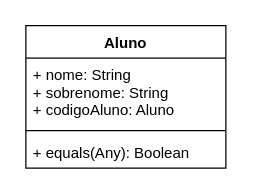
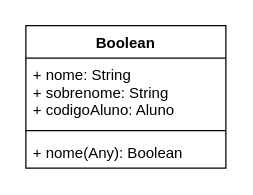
  <mxCell id="0" />
  <mxCell id="1" parent="0" />
- <mxCell id="2" value="Aluno&#10;" style="swimlane;fontStyle=1;align=center;verticalAlign=top;childLayout=stackLayout;horizontal=1;startSize=26;horizontalStack=0;resizeParent=1;resizeParentMax=0;resizeLast=0;collapsible=1;marginBottom=0;" vertex="1" parent="1"><mxGeometry x="20" y="20" width="160" height="114" as="geometry"><mxRectangle x="140" y="220" width="70" height="26" as="alternateBounds" /></mxGeometry></mxCell>
+ <mxCell id="2" value="Boolean&#10;" style="swimlane;fontStyle=1;align=center;verticalAlign=top;childLayout=stackLayout;horizontal=1;startSize=26;horizontalStack=0;resizeParent=1;resizeParentMax=0;resizeLast=0;collapsible=1;marginBottom=0;" vertex="1" parent="1"><mxGeometry x="20" y="20" width="160" height="114" as="geometry"><mxRectangle x="140" y="220" width="70" height="26" as="alternateBounds" /></mxGeometry></mxCell>
  <mxCell id="3" value="+ nome: String&#10;+ sobrenome: String&#10;+ codigoAluno: Aluno" style="text;strokeColor=none;fillColor=none;align=left;verticalAlign=top;spacingLeft=4;spacingRight=4;overflow=hidden;rotatable=0;points=[[0,0.5],[1,0.5]];portConstraint=eastwest;" vertex="1" parent="2"><mxGeometry y="26" width="160" height="54" as="geometry" /></mxCell>
  <mxCell id="4" value="" style="line;strokeWidth=1;fillColor=none;align=left;verticalAlign=middle;spacingTop=-1;spacingLeft=3;spacingRight=3;rotatable=0;labelPosition=right;points=[];portConstraint=eastwest;" vertex="1" parent="2"><mxGeometry y="80" width="160" height="8" as="geometry" /></mxCell>
- <mxCell id="5" value="+ equals(Any): Boolean" style="text;strokeColor=none;fillColor=none;align=left;verticalAlign=top;spacingLeft=4;spacingRight=4;overflow=hidden;rotatable=0;points=[[0,0.5],[1,0.5]];portConstraint=eastwest;" vertex="1" parent="2"><mxGeometry y="88" width="160" height="26" as="geometry" /></mxCell>
+ <mxCell id="5" value="+ nome(Any): Boolean" style="text;strokeColor=none;fillColor=none;align=left;verticalAlign=top;spacingLeft=4;spacingRight=4;overflow=hidden;rotatable=0;points=[[0,0.5],[1,0.5]];portConstraint=eastwest;" vertex="1" parent="2"><mxGeometry y="88" width="160" height="26" as="geometry" /></mxCell>
